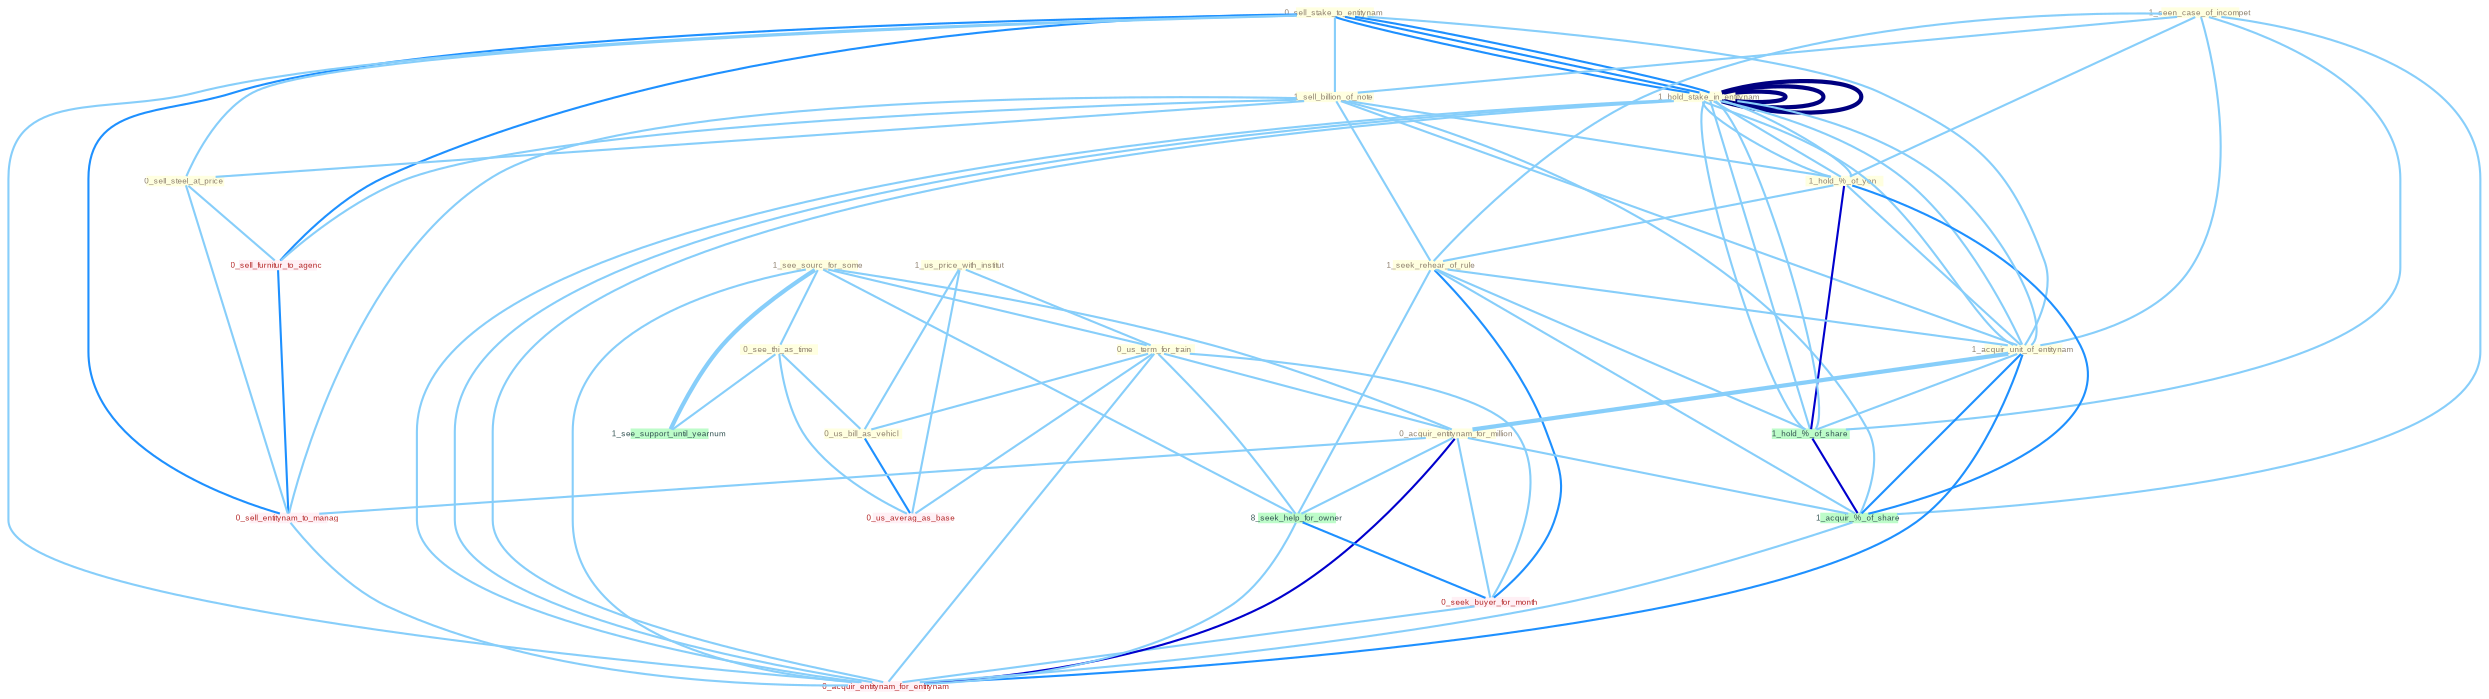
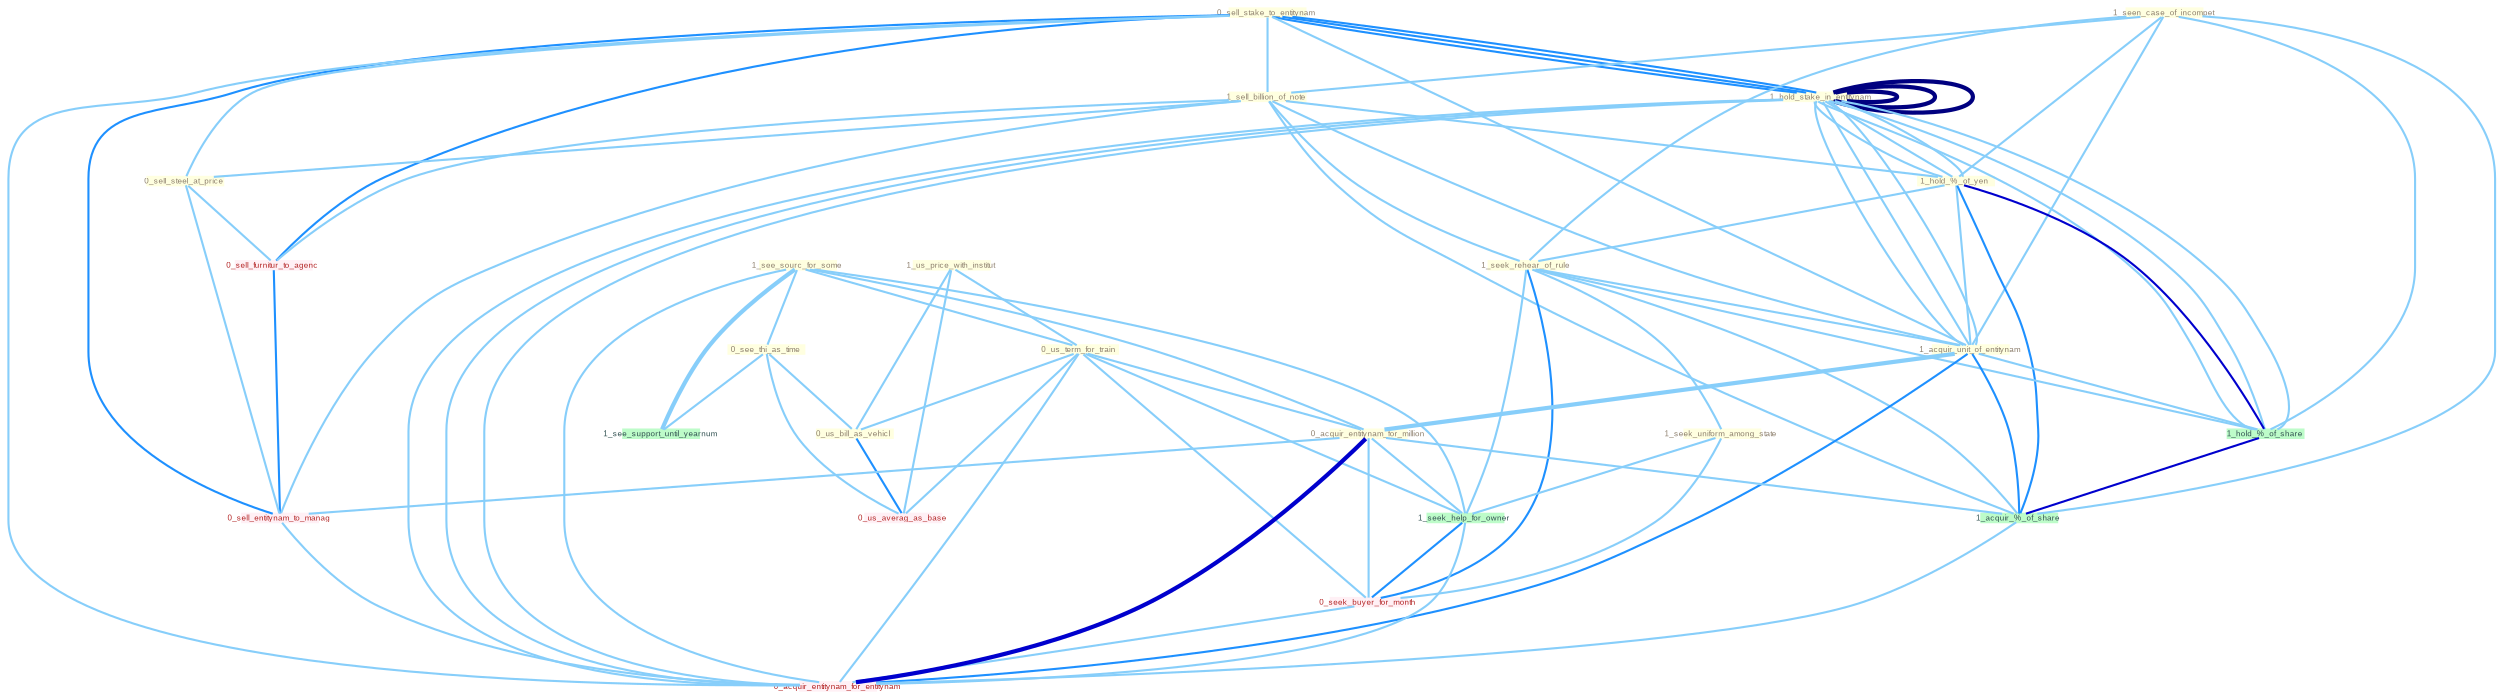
  graph {
    fontname="Liberation Sans"
    node [color="#ffffe0" fixedsize=true fontcolor="#8b7d6b" fontname="Liberation Sans" fontsize=4 shape=polygon style=filled]
    edge [color="#87cefa" fontname="Liberation Sans" w=1]
    "1_hold_stake_in_entitynam " [height=.06 width=.5]
    "0_seek_buyer_for_month " [color="#fff0f5" fontcolor="#b22222" height=.06 width=.5]
    "0_sell_furnitur_to_agenc " [color="#fff0f5" fontcolor="#b22222" height=.06 width=.5]
    "0_us_averag_as_base " [color="#fff0f5" fontcolor="#b22222" height=.06 width=.5]
    "0_sell_entitynam_to_manag " [color="#fff0f5" fontcolor="#b22222" height=.06 width=.5]
    "0_acquir_entitynam_for_entitynam " [color="#fff0f5" fontcolor="#b22222" height=.06 width=.5]
    n7 [height=.06 label="1_us_price_with_institut" width=.5]
    "0_sell_stake_to_entitynam " [height=.06 width=.5]
    "1_seen_case_of_incompet " [height=.06 width=.5]
    "1_sell_billion_of_note " [height=.06 width=.5]
    "0_sell_steel_at_price " [height=.06 width=.5]
    "1_hold_%_of_yen " [height=.06 width=.5]
    "1_see_sourc_for_some " [height=.06 width=.5]
    "0_us_term_for_train " [height=.06 width=.5]
    "1_seek_rehear_of_rule " [height=.06 width=.5]
    "0_see_thi_as_time " [height=.06 width=.5]
    "1_acquir_unit_of_entitynam " [height=.06 width=.5]
+   "1_seek_uniform_among_state " [height=.06 width=.5]
    "0_us_bill_as_vehicl " [height=.06 width=.5]
    "0_acquir_entitynam_for_million " [height=.06 width=.5]
    "1_hold_%_of_share " [color="#BDFCC9" fontcolor="#2f4f4f" height=.06 width=.5]
    "1_acquir_%_of_share " [color="#BDFCC9" fontcolor="#2f4f4f" height=.06 width=.5]
-   "1_seek_help_for_owner " [color="#BDFCC9" fontcolor="#2f4f4f" height=.06 width=.5 label="8_seek_help_for_owner"]
+   "1_seek_help_for_owner " [color="#BDFCC9" fontcolor="#2f4f4f" height=.06 width=.5]
    "1_see_support_until_yearnum " [color="#BDFCC9" fontcolor="#2f4f4f" height=.06 width=.5]
    subgraph sub_1 {
      "1_hold_stake_in_entitynam "
      "0_seek_buyer_for_month "
      "0_sell_furnitur_to_agenc "
      "0_us_averag_as_base "
      "0_sell_entitynam_to_manag "
      "0_acquir_entitynam_for_entitynam "
    }
    subgraph sub_2 {
      "1_hold_stake_in_entitynam "
      n7
      "0_sell_stake_to_entitynam "
      "1_seen_case_of_incompet "
      "1_sell_billion_of_note "
      "0_sell_steel_at_price "
      "1_hold_%_of_yen "
      "1_see_sourc_for_some "
      "0_us_term_for_train "
      "1_seek_rehear_of_rule "
      "0_see_thi_as_time "
      "1_acquir_unit_of_entitynam "
+     "1_seek_uniform_among_state "
      "0_us_bill_as_vehicl "
      "0_acquir_entitynam_for_million "
    }
    "1_hold_stake_in_entitynam " -- "1_hold_stake_in_entitynam " [color="#000080" style=bold w=4]
    "1_hold_stake_in_entitynam " -- "1_hold_stake_in_entitynam " [color="#000080" style=bold w=4]
    "1_hold_stake_in_entitynam " -- "1_hold_stake_in_entitynam " [color="#000080" style=bold w=4]
    "1_hold_stake_in_entitynam " -- "0_acquir_entitynam_for_entitynam "
    "1_hold_stake_in_entitynam " -- "0_acquir_entitynam_for_entitynam "
    "1_hold_stake_in_entitynam " -- "0_acquir_entitynam_for_entitynam "
    "1_hold_stake_in_entitynam " -- "1_hold_%_of_yen "
    "1_hold_stake_in_entitynam " -- "1_acquir_unit_of_entitynam "
    "1_hold_stake_in_entitynam " -- "1_acquir_unit_of_entitynam "
    "1_hold_stake_in_entitynam " -- "1_hold_%_of_share "
    "1_hold_stake_in_entitynam " -- "1_hold_%_of_share "
    "0_seek_buyer_for_month " -- "0_acquir_entitynam_for_entitynam "
    "0_sell_furnitur_to_agenc " -- "0_sell_entitynam_to_manag " [color="#1e90ff" w=2]
    "0_sell_entitynam_to_manag " -- "0_acquir_entitynam_for_entitynam "
    n7 -- "0_us_averag_as_base "
    n7 -- "0_us_term_for_train "
    n7 -- "0_us_bill_as_vehicl "
    "0_sell_stake_to_entitynam " -- "1_hold_stake_in_entitynam " [color="#1e90ff" w=2]
    "0_sell_stake_to_entitynam " -- "1_hold_stake_in_entitynam " [color="#1e90ff" w=2]
    "0_sell_stake_to_entitynam " -- "1_hold_stake_in_entitynam " [color="#1e90ff" w=2]
    "0_sell_stake_to_entitynam " -- "0_sell_furnitur_to_agenc " [color="#1e90ff" w=2]
    "0_sell_stake_to_entitynam " -- "0_sell_entitynam_to_manag " [color="#1e90ff" w=2]
    "0_sell_stake_to_entitynam " -- "0_acquir_entitynam_for_entitynam "
    "0_sell_stake_to_entitynam " -- "1_sell_billion_of_note "
    "0_sell_stake_to_entitynam " -- "0_sell_steel_at_price "
    "0_sell_stake_to_entitynam " -- "1_acquir_unit_of_entitynam "
    "1_seen_case_of_incompet " -- "1_sell_billion_of_note "
    "1_seen_case_of_incompet " -- "1_hold_%_of_yen "
    "1_seen_case_of_incompet " -- "1_seek_rehear_of_rule "
    "1_seen_case_of_incompet " -- "1_acquir_unit_of_entitynam "
    "1_seen_case_of_incompet " -- "1_hold_%_of_share "
    "1_seen_case_of_incompet " -- "1_acquir_%_of_share "
    "1_sell_billion_of_note " -- "0_sell_furnitur_to_agenc "
    "1_sell_billion_of_note " -- "0_sell_entitynam_to_manag "
    "1_sell_billion_of_note " -- "0_sell_steel_at_price "
    "1_sell_billion_of_note " -- "1_hold_%_of_yen "
    "1_sell_billion_of_note " -- "1_seek_rehear_of_rule "
    "1_sell_billion_of_note " -- "1_acquir_unit_of_entitynam "
    "1_sell_billion_of_note " -- "1_acquir_%_of_share "
    "0_sell_steel_at_price " -- "0_sell_furnitur_to_agenc "
    "0_sell_steel_at_price " -- "0_sell_entitynam_to_manag "
    "1_hold_%_of_yen " -- "1_hold_stake_in_entitynam "
    "1_hold_%_of_yen " -- "1_hold_stake_in_entitynam "
    "1_hold_%_of_yen " -- "1_seek_rehear_of_rule "
    "1_hold_%_of_yen " -- "1_acquir_unit_of_entitynam "
    "1_hold_%_of_yen " -- "1_hold_%_of_share " [color="#0000cd" w=3]
    "1_hold_%_of_yen " -- "1_acquir_%_of_share " [color="#1e90ff" w=2]
    "1_see_sourc_for_some " -- "0_acquir_entitynam_for_entitynam "
    "1_see_sourc_for_some " -- "0_us_term_for_train "
    "1_see_sourc_for_some " -- "0_see_thi_as_time "
    "1_see_sourc_for_some " -- "0_acquir_entitynam_for_million "
    "1_see_sourc_for_some " -- "1_seek_help_for_owner "
    "1_see_sourc_for_some " -- "1_see_support_until_yearnum " [style=bold]
    "0_us_term_for_train " -- "0_seek_buyer_for_month "
    "0_us_term_for_train " -- "0_us_averag_as_base "
    "0_us_term_for_train " -- "0_acquir_entitynam_for_entitynam "
    "0_us_term_for_train " -- "0_us_bill_as_vehicl "
    "0_us_term_for_train " -- "0_acquir_entitynam_for_million "
    "0_us_term_for_train " -- "1_seek_help_for_owner "
    "1_seek_rehear_of_rule " -- "0_seek_buyer_for_month " [color="#1e90ff"]
    "1_seek_rehear_of_rule " -- "1_acquir_unit_of_entitynam "
+   "1_seek_rehear_of_rule " -- "1_seek_uniform_among_state "
    "1_seek_rehear_of_rule " -- "1_hold_%_of_share "
    "1_seek_rehear_of_rule " -- "1_acquir_%_of_share "
    "1_seek_rehear_of_rule " -- "1_seek_help_for_owner "
    "0_see_thi_as_time " -- "0_us_averag_as_base "
    "0_see_thi_as_time " -- "0_us_bill_as_vehicl "
    "0_see_thi_as_time " -- "1_see_support_until_yearnum "
    "1_acquir_unit_of_entitynam " -- "1_hold_stake_in_entitynam "
    "1_acquir_unit_of_entitynam " -- "0_acquir_entitynam_for_entitynam " [color="#1e90ff" w=2]
    "1_acquir_unit_of_entitynam " -- "0_acquir_entitynam_for_million " [style=bold]
    "1_acquir_unit_of_entitynam " -- "1_hold_%_of_share "
    "1_acquir_unit_of_entitynam " -- "1_acquir_%_of_share " [color="#1e90ff" w=2]
+   "1_seek_uniform_among_state " -- "0_seek_buyer_for_month "
+   "1_seek_uniform_among_state " -- "1_seek_help_for_owner "
    "0_us_bill_as_vehicl " -- "0_us_averag_as_base " [color="#1e90ff" w=2]
    "0_acquir_entitynam_for_million " -- "0_seek_buyer_for_month "
    "0_acquir_entitynam_for_million " -- "0_sell_entitynam_to_manag "
-   "0_acquir_entitynam_for_million " -- "0_acquir_entitynam_for_entitynam " [color="#0000cd" w=3]
+   "0_acquir_entitynam_for_million " -- "0_acquir_entitynam_for_entitynam " [color="#0000cd" w=3 style=bold]
    "0_acquir_entitynam_for_million " -- "1_acquir_%_of_share "
    "0_acquir_entitynam_for_million " -- "1_seek_help_for_owner "
    "1_hold_%_of_share " -- "1_hold_stake_in_entitynam "
    "1_hold_%_of_share " -- "1_acquir_%_of_share " [color="#0000cd" w=3]
    "1_acquir_%_of_share " -- "0_acquir_entitynam_for_entitynam "
    "1_seek_help_for_owner " -- "0_seek_buyer_for_month " [color="#1e90ff" w=2]
    "1_seek_help_for_owner " -- "0_acquir_entitynam_for_entitynam "
  }
